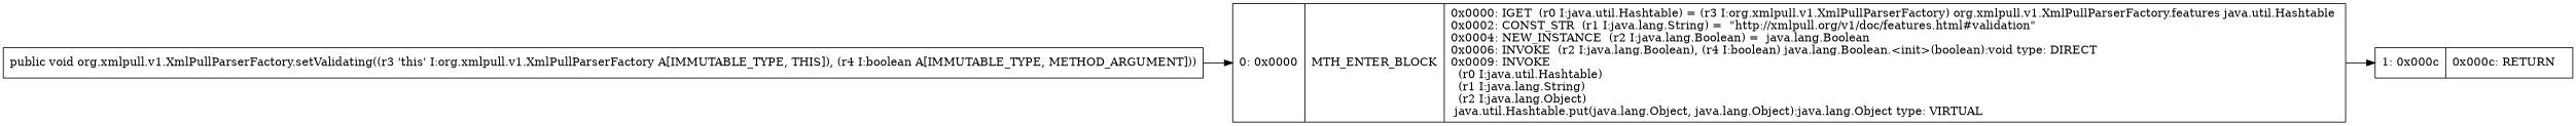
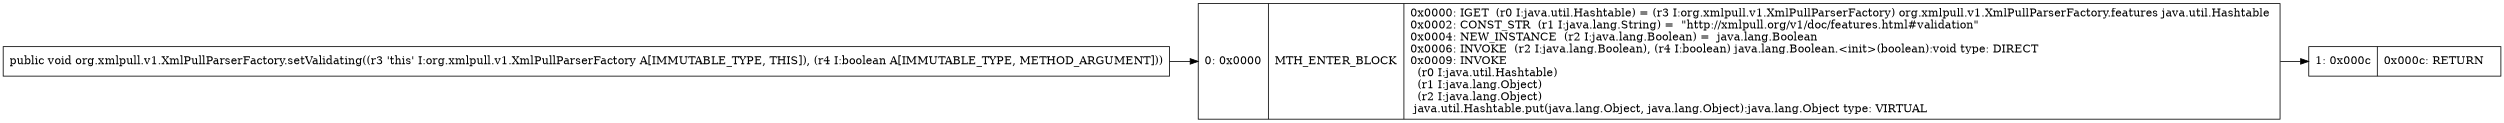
  digraph {
    rankdir=LR
    node [shape=record]
-   n1 [label="{0\:\ 0x0000|MTH_ENTER_BLOCK\l|0x0000: IGET  (r0 I:java.util.Hashtable) = (r3 I:org.xmlpull.v1.XmlPullParserFactory) org.xmlpull.v1.XmlPullParserFactory.features java.util.Hashtable \l0x0002: CONST_STR  (r1 I:java.lang.String) =  \"http:\/\/xmlpull.org\/v1\/doc\/features.html#validation\" \l0x0004: NEW_INSTANCE  (r2 I:java.lang.Boolean) =  java.lang.Boolean \l0x0006: INVOKE  (r2 I:java.lang.Boolean), (r4 I:boolean) java.lang.Boolean.\<init\>(boolean):void type: DIRECT \l0x0009: INVOKE  \l  (r0 I:java.util.Hashtable)\l  (r1 I:java.lang.String)\l  (r2 I:java.lang.Object)\l java.util.Hashtable.put(java.lang.Object, java.lang.Object):java.lang.Object type: VIRTUAL \l}"]
+   n1 [label="{0\:\ 0x0000|MTH_ENTER_BLOCK\l|0x0000: IGET  (r0 I:java.util.Hashtable) = (r3 I:org.xmlpull.v1.XmlPullParserFactory) org.xmlpull.v1.XmlPullParserFactory.features java.util.Hashtable \l0x0002: CONST_STR  (r1 I:java.lang.String) =  \"http:\/\/xmlpull.org\/v1\/doc\/features.html#validation\" \l0x0004: NEW_INSTANCE  (r2 I:java.lang.Boolean) =  java.lang.Boolean \l0x0006: INVOKE  (r2 I:java.lang.Boolean), (r4 I:boolean) java.lang.Boolean.\<init\>(boolean):void type: DIRECT \l0x0009: INVOKE  \l  (r0 I:java.util.Hashtable)\l  (r1 I:java.lang.Object)\l  (r2 I:java.lang.Object)\l java.util.Hashtable.put(java.lang.Object, java.lang.Object):java.lang.Object type: VIRTUAL \l}"]
    n2 [label="{1\:\ 0x000c|0x000c: RETURN   \l}"]
    n3 [label="{public void org.xmlpull.v1.XmlPullParserFactory.setValidating((r3 'this' I:org.xmlpull.v1.XmlPullParserFactory A[IMMUTABLE_TYPE, THIS]), (r4 I:boolean A[IMMUTABLE_TYPE, METHOD_ARGUMENT])) }"]
    n1 -> n2
    n3 -> n1
  }
